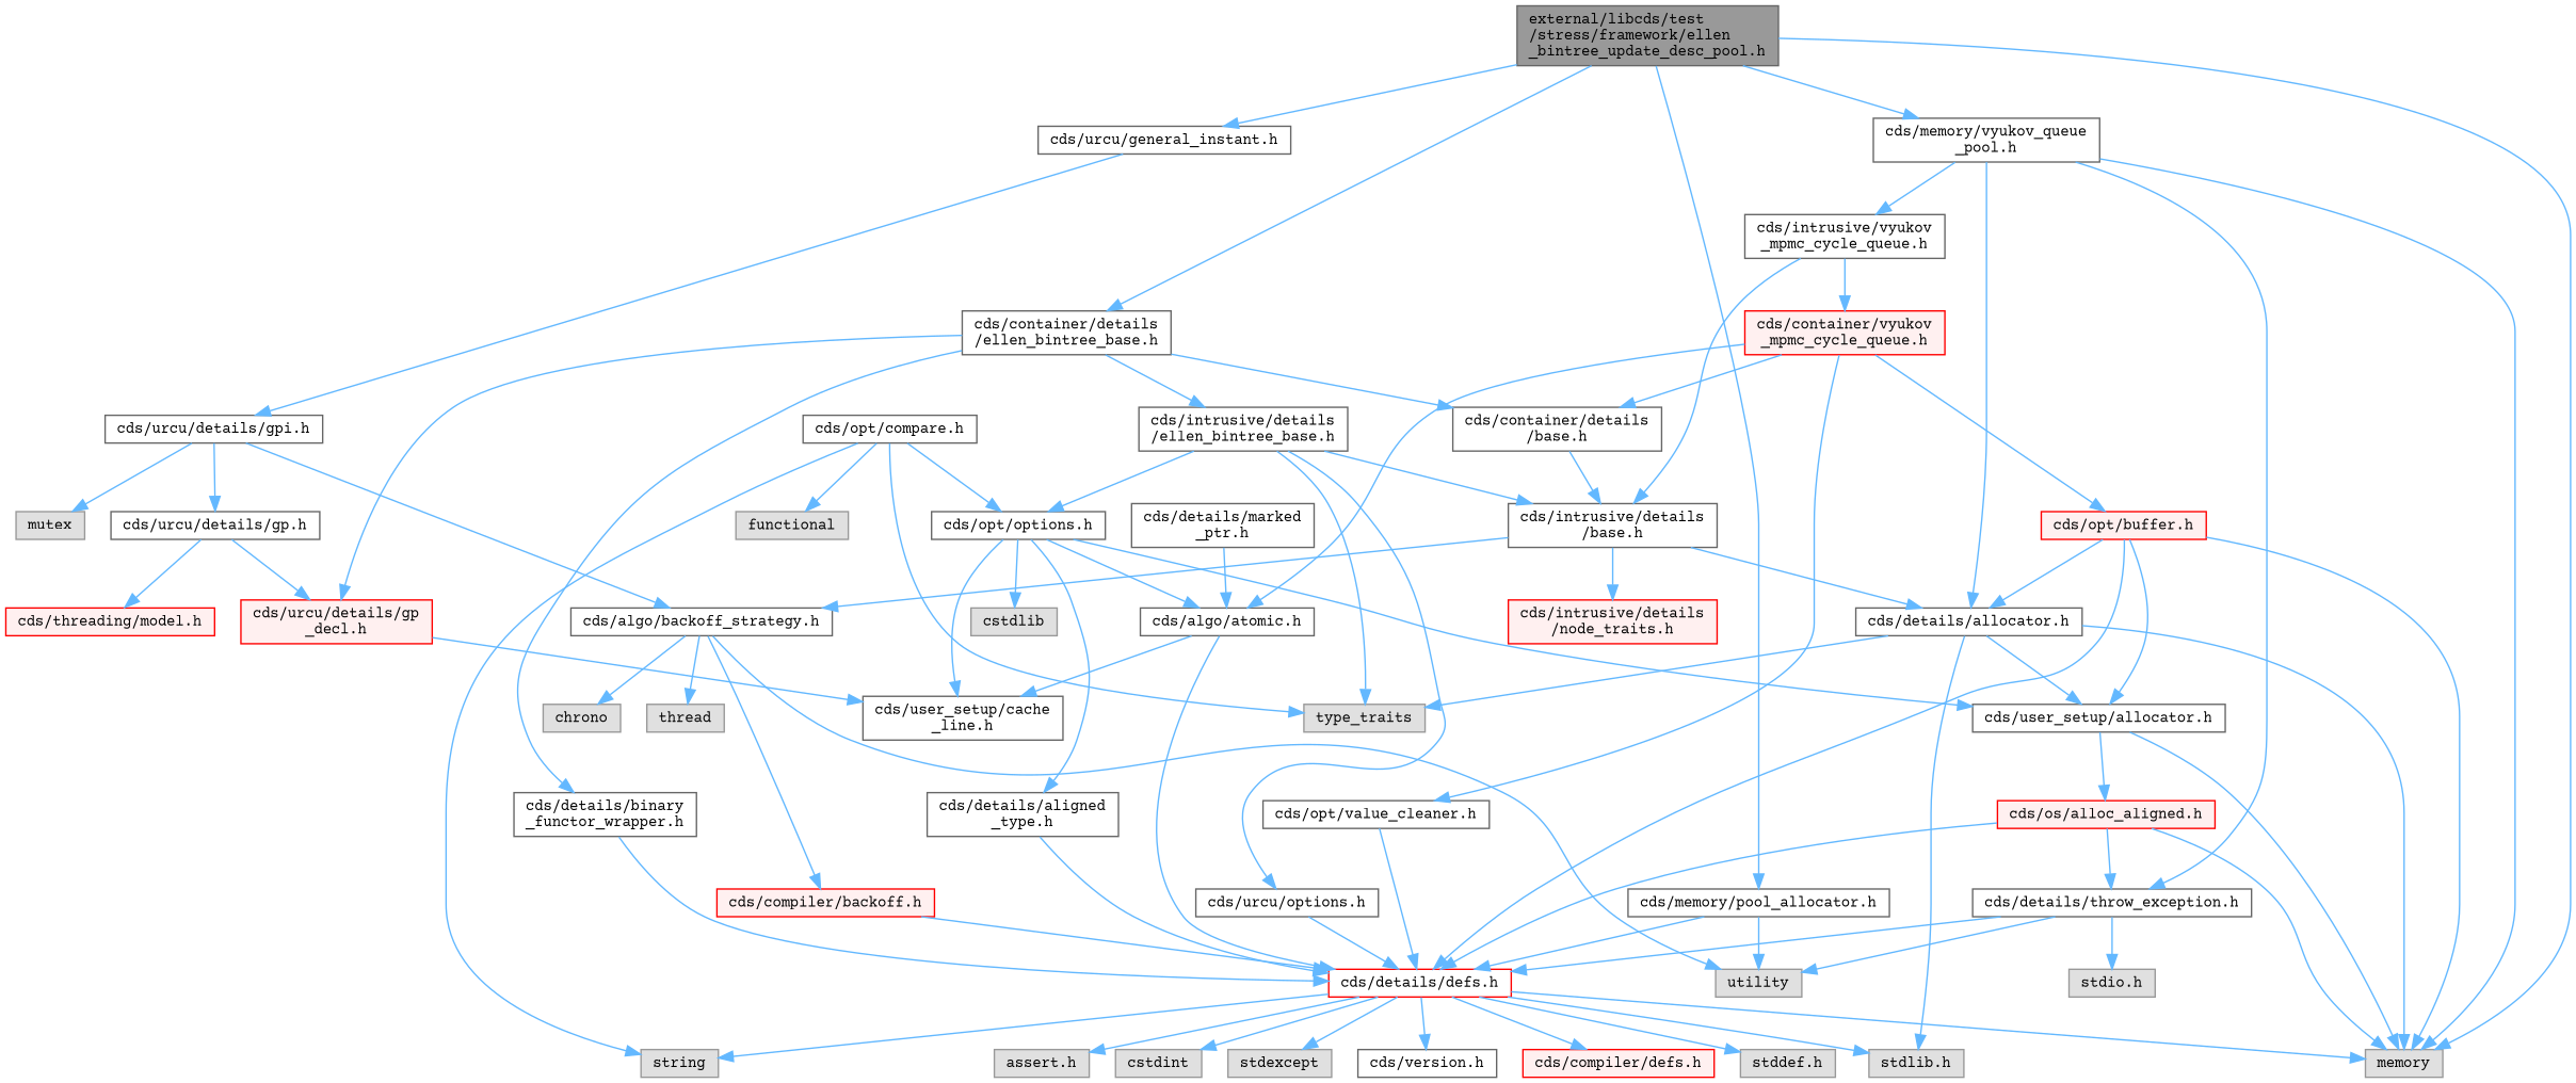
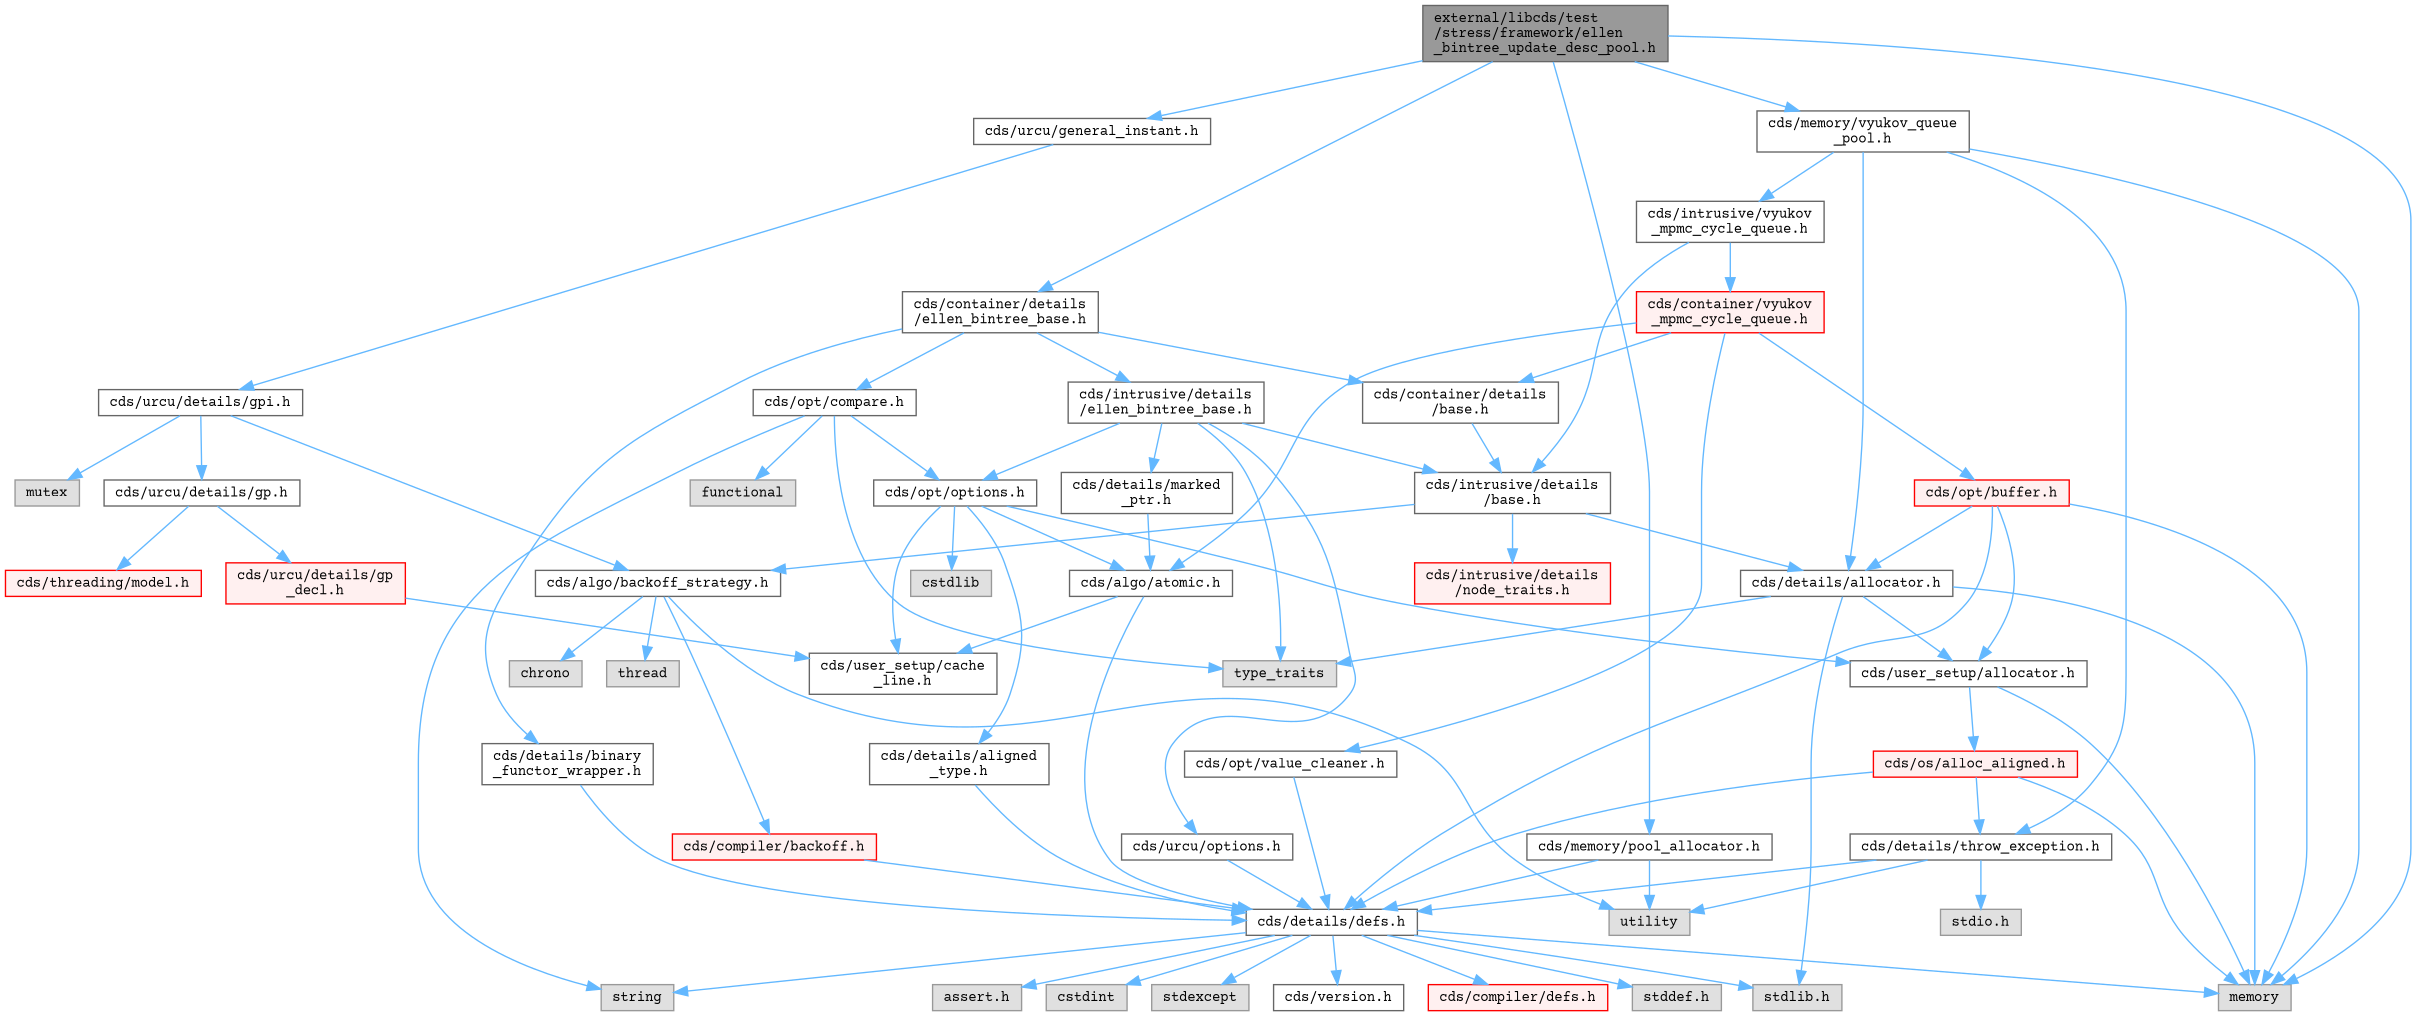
  digraph {
    fontname="Courier Prime"
    node [color=grey40 fillcolor=white fontname="Courier Prime" fontsize=10 shape=box style=filled]
    edge [color=steelblue1 fontname="Courier Prime" fontsize=10 labelfontname=Helvetica labelfontsize=10 style=solid]
    n1 [color=gray40 fillcolor=grey60 fontcolor=black height=0.2 label="external/libcds/test\l/stress/framework/ellen\l_bintree_update_desc_pool.h" width=0.4]
    n2 [height=0.2 label="cds/urcu/general_instant.h" width=0.4]
    n3 [color=grey60 fillcolor="#E0E0E0" height=0.2 label=memory width=0.4]
    n4 [height=0.2 label="cds/container/details\l/ellen_bintree_base.h" width=0.4]
    n5 [height=0.2 label="cds/memory/vyukov_queue\l_pool.h" width=0.4]
    n6 [height=0.2 label="cds/memory/pool_allocator.h" width=0.4]
    n7 [height=0.2 label="cds/urcu/details/gpi.h" width=0.4]
    n8 [height=0.2 label="cds/intrusive/details\l/ellen_bintree_base.h" width=0.4]
    n9 [height=0.2 label="cds/container/details\l/base.h" width=0.4]
    n10 [height=0.2 label="cds/opt/compare.h" width=0.4]
    n11 [height=0.2 label="cds/details/binary\l_functor_wrapper.h" width=0.4]
    n12 [height=0.2 label="cds/details/allocator.h" width=0.4]
    n13 [height=0.2 label="cds/details/throw_exception.h" width=0.4]
    n14 [height=0.2 label="cds/intrusive/vyukov\l_mpmc_cycle_queue.h" width=0.4]
    n15 [color=grey60 fillcolor="#E0E0E0" height=0.2 label=utility width=0.4]
-   n16 [color=red height=0.2 label="cds/details/defs.h" width=0.4]
+   n16 [height=0.2 label="cds/details/defs.h" width=0.4]
    n17 [color=grey60 fillcolor="#E0E0E0" height=0.2 label=mutex width=0.4]
    n18 [height=0.2 label="cds/urcu/details/gp.h" width=0.4]
    n19 [height=0.2 label="cds/algo/backoff_strategy.h" width=0.4]
    n20 [color=red fillcolor="#FFF0F0" height=0.2 label="cds/urcu/details/gp\l_decl.h" width=0.4]
    n21 [color=red fillcolor="#FFF0F0" height=0.2 label="cds/threading/model.h" width=0.4]
    n22 [color=grey60 fillcolor="#E0E0E0" height=0.2 label=thread width=0.4]
    n23 [color=grey60 fillcolor="#E0E0E0" height=0.2 label=chrono width=0.4]
    n24 [color=red fillcolor="#FFF0F0" height=0.2 label="cds/compiler/backoff.h" width=0.4]
    n25 [height=0.2 label="cds/user_setup/cache\l_line.h" width=0.4]
    n26 [color=grey60 fillcolor="#E0E0E0" height=0.2 label="stddef.h" width=0.4]
    n27 [color=grey60 fillcolor="#E0E0E0" height=0.2 label="stdlib.h" width=0.4]
    n28 [color=grey60 fillcolor="#E0E0E0" height=0.2 label="assert.h" width=0.4]
    n29 [color=grey60 fillcolor="#E0E0E0" height=0.2 label=cstdint width=0.4]
    n30 [color=grey60 fillcolor="#E0E0E0" height=0.2 label=stdexcept width=0.4]
    n31 [color=grey60 fillcolor="#E0E0E0" height=0.2 label=string width=0.4]
    n32 [height=0.2 label="cds/version.h" width=0.4]
    n33 [color=red fillcolor="#FFF0F0" height=0.2 label="cds/compiler/defs.h" width=0.4]
    n34 [color=grey60 fillcolor="#E0E0E0" height=0.2 label=type_traits width=0.4]
    n35 [height=0.2 label="cds/intrusive/details\l/base.h" width=0.4]
    n36 [height=0.2 label="cds/opt/options.h" width=0.4]
    n37 [height=0.2 label="cds/urcu/options.h" width=0.4]
    n38 [height=0.2 label="cds/details/marked\l_ptr.h" width=0.4]
    n39 [color=grey60 fillcolor="#E0E0E0" height=0.2 label=functional width=0.4]
    n40 [color=red fillcolor="#FFF0F0" height=0.2 label="cds/intrusive/details\l/node_traits.h" width=0.4]
    n41 [height=0.2 label="cds/user_setup/allocator.h" width=0.4]
    n42 [color=grey60 fillcolor="#E0E0E0" height=0.2 label=cstdlib width=0.4]
    n43 [height=0.2 label="cds/details/aligned\l_type.h" width=0.4]
    n44 [height=0.2 label="cds/algo/atomic.h" width=0.4]
    n45 [color=red fillcolor="#FFF0F0" height=0.2 label="cds/os/alloc_aligned.h" width=0.4]
    n46 [color=grey60 fillcolor="#E0E0E0" height=0.2 label="stdio.h" width=0.4]
    n47 [color=red fillcolor="#FFF0F0" height=0.2 label="cds/container/vyukov\l_mpmc_cycle_queue.h" width=0.4]
    n48 [color=red fillcolor="#FFF0F0" height=0.2 label="cds/opt/buffer.h" width=0.4]
    n49 [height=0.2 label="cds/opt/value_cleaner.h" width=0.4]
    n1 -> n2
    n1 -> n3
    n1 -> n4
    n1 -> n5
    n1 -> n6
    n2 -> n7
    n4 -> n8
    n4 -> n9
-   n4 -> n20
+   n4 -> n10
    n4 -> n11
    n5 -> n3
    n5 -> n12
    n5 -> n13
    n5 -> n14
    n6 -> n15
    n6 -> n16
    n7 -> n17
    n7 -> n18
    n7 -> n19
    n8 -> n34
    n8 -> n35
    n8 -> n36
    n8 -> n37
+   n8 -> n38
    n9 -> n35
    n10 -> n31
    n10 -> n34
    n10 -> n36
    n10 -> n39
    n11 -> n16
    n12 -> n3
    n12 -> n27
    n12 -> n34
    n12 -> n41
    n13 -> n15
    n13 -> n16
    n13 -> n46
    n14 -> n35
    n14 -> n47
    n16 -> n3
    n16 -> n26
    n16 -> n27
    n16 -> n28
    n16 -> n29
    n16 -> n30
    n16 -> n31
    n16 -> n32
    n16 -> n33
    n18 -> n20
    n18 -> n21
    n19 -> n15
    n19 -> n22
    n19 -> n23
    n19 -> n24
    n20 -> n25
    n24 -> n16
    n35 -> n12
    n35 -> n19
    n35 -> n40
    n36 -> n25
    n36 -> n41
    n36 -> n42
    n36 -> n43
    n36 -> n44
    n37 -> n16
    n38 -> n44
    n41 -> n3
    n41 -> n45
    n43 -> n16
    n44 -> n16
    n44 -> n25
    n45 -> n3
    n45 -> n13
    n45 -> n16
    n47 -> n9
    n47 -> n44
    n47 -> n48
    n47 -> n49
    n48 -> n3
    n48 -> n12
    n48 -> n16
    n48 -> n41
    n49 -> n16
  }
